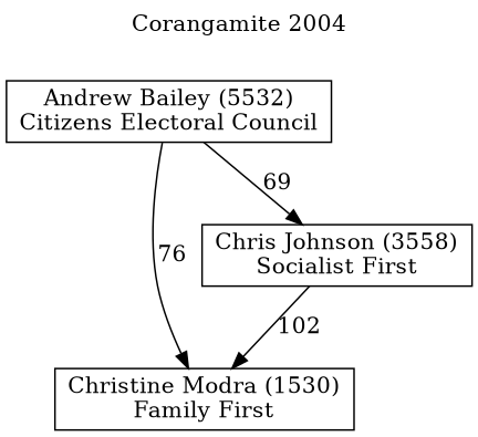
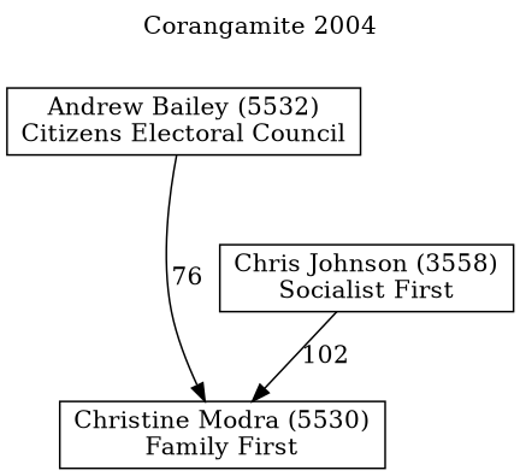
  digraph {
    label="Corangamite 2004"
    labelloc=t
    mclimit=10
    node [shape=box]
-   n1 [label="Christine Modra (1530)\nFamily First"]
+   n1 [label="Christine Modra (5530)\nFamily First"]
    n2 [label="Chris Johnson (3558)\nSocialist First"]
    n3 [label="Andrew Bailey (5532)\nCitizens Electoral Council"]
    n2 -> n1 [label=102]
    n3 -> n1 [label=76]
-   n3 -> n2 [label=69]
  }
